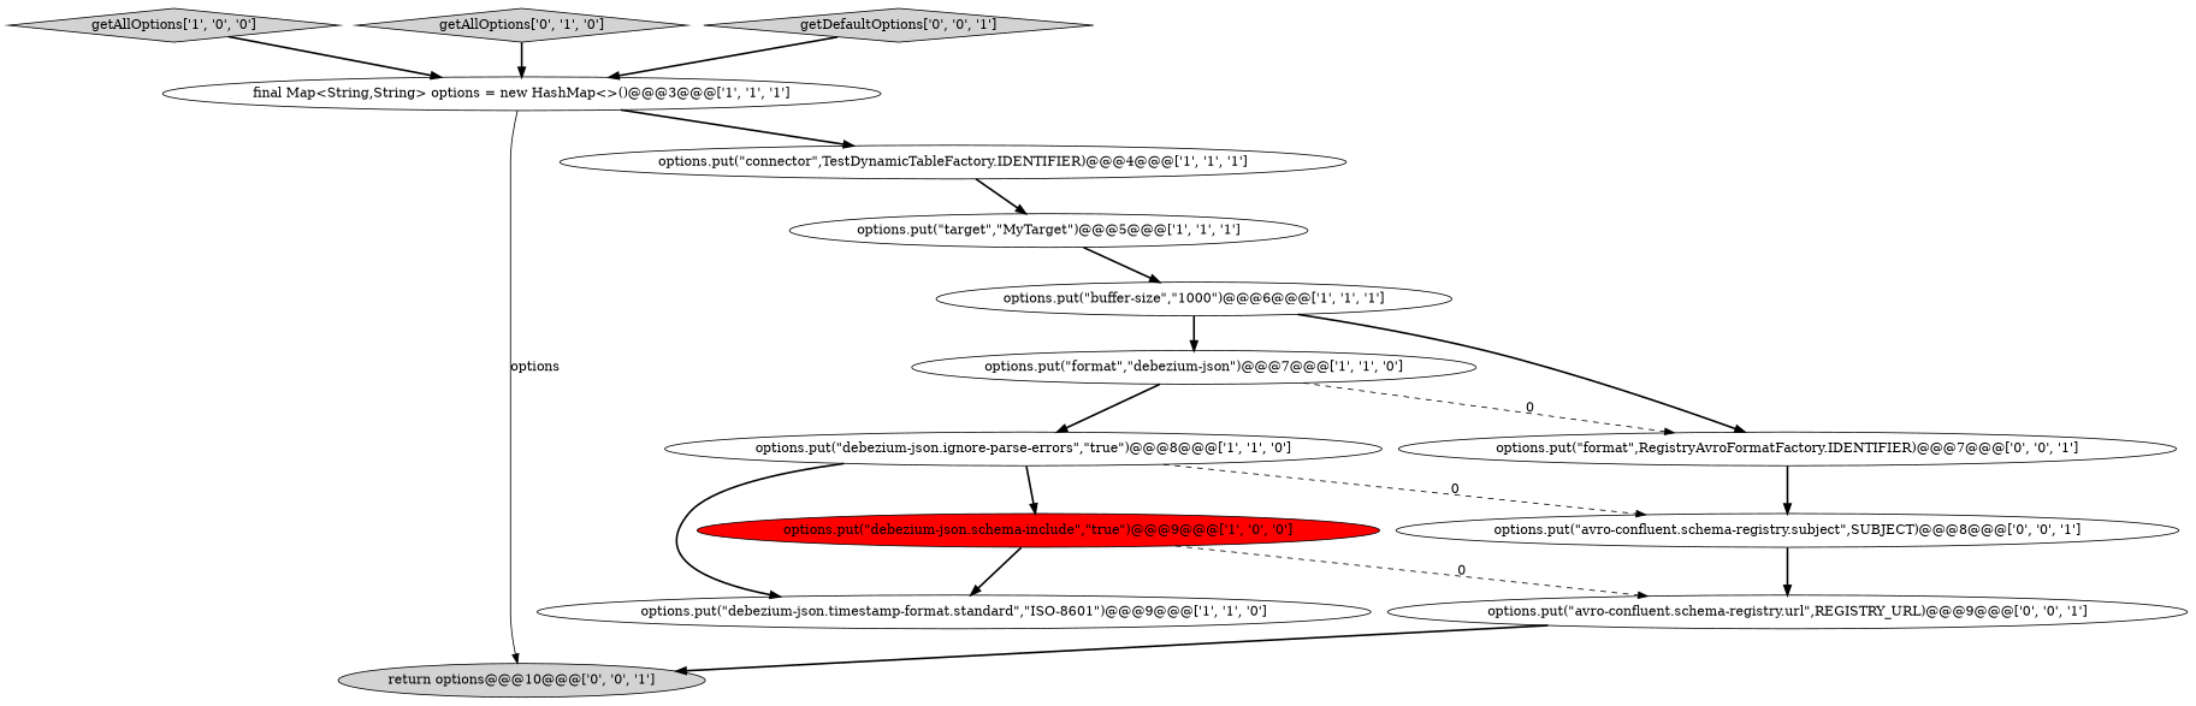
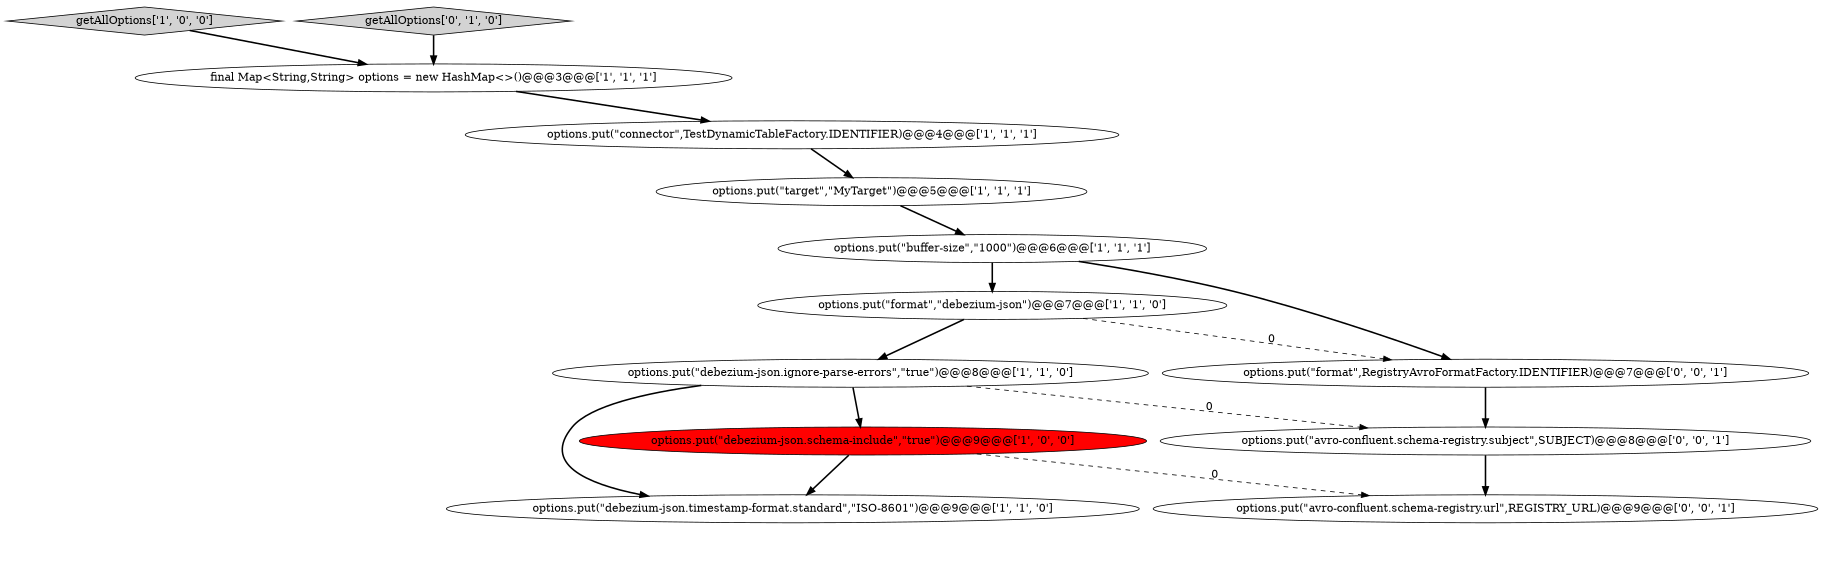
  digraph {
    node [fillcolor=white shape=ellipse style=filled]
    edge [style=bold]
    n1 [fillcolor=lightgray label="getAllOptions['1', '0', '0']" shape=diamond]
    n2 [label="final Map<String,String> options = new HashMap<>()@@@3@@@['1', '1', '1']"]
-   n3 [fillcolor=lightgray label="return options@@@10@@@['0', '0', '1']"]
    n4 [label="options.put(\"connector\",TestDynamicTableFactory.IDENTIFIER)@@@4@@@['1', '1', '1']"]
    n5 [label="options.put(\"debezium-json.ignore-parse-errors\",\"true\")@@@8@@@['1', '1', '0']"]
    n6 [label="options.put(\"debezium-json.timestamp-format.standard\",\"ISO-8601\")@@@9@@@['1', '1', '0']"]
    n7 [fillcolor=red label="options.put(\"debezium-json.schema-include\",\"true\")@@@9@@@['1', '0', '0']"]
    n8 [label="options.put(\"avro-confluent.schema-registry.subject\",SUBJECT)@@@8@@@['0', '0', '1']"]
    n9 [label="options.put(\"avro-confluent.schema-registry.url\",REGISTRY_URL)@@@9@@@['0', '0', '1']"]
    n10 [label="options.put(\"buffer-size\",\"1000\")@@@6@@@['1', '1', '1']"]
    n11 [label="options.put(\"format\",RegistryAvroFormatFactory.IDENTIFIER)@@@7@@@['0', '0', '1']"]
    n12 [label="options.put(\"format\",\"debezium-json\")@@@7@@@['1', '1', '0']"]
    n13 [label="options.put(\"target\",\"MyTarget\")@@@5@@@['1', '1', '1']"]
    n14 [fillcolor=lightgray label="getAllOptions['0', '1', '0']" shape=diamond]
-   n15 [fillcolor=lightgray label="getDefaultOptions['0', '0', '1']" shape=diamond]
    n1 -> n2
-   n2 -> n3 [label=options style=solid]
    n2 -> n4
    n4 -> n13
    n5 -> n6
    n5 -> n7
    n5 -> n8 [label=0 style=dashed]
    n7 -> n6
    n7 -> n9 [label=0 style=dashed]
    n8 -> n9
-   n9 -> n3
    n10 -> n11
    n10 -> n12
    n11 -> n8
    n12 -> n5
    n12 -> n11 [label=0 style=dashed]
    n13 -> n10
    n14 -> n2
-   n15 -> n2
  }
